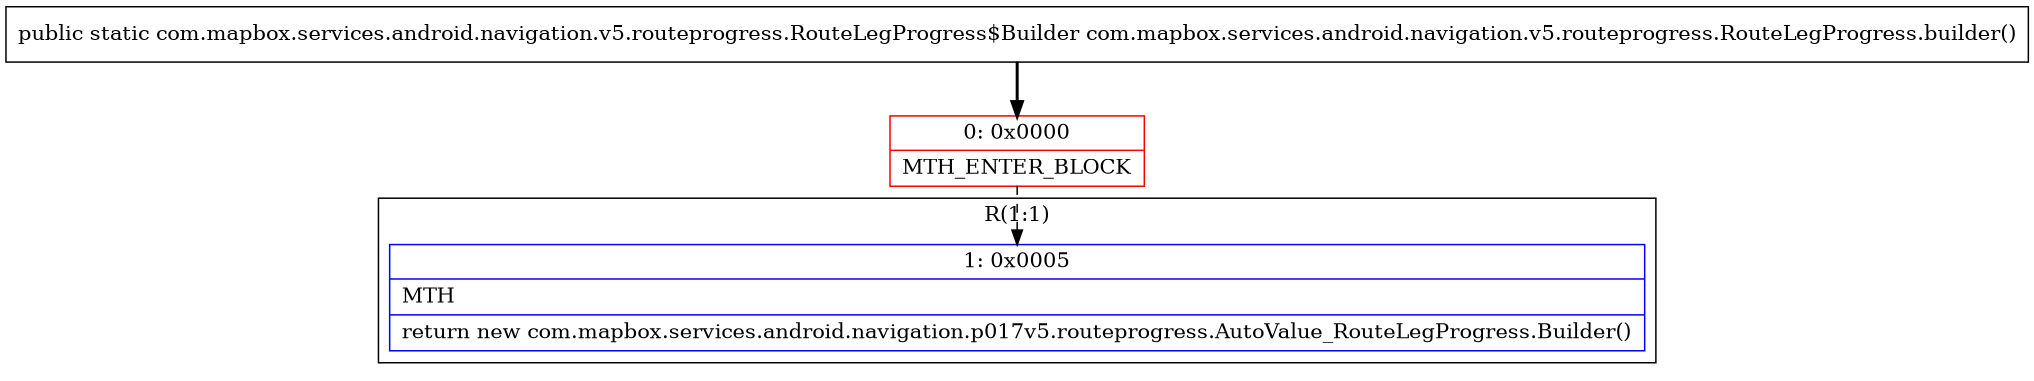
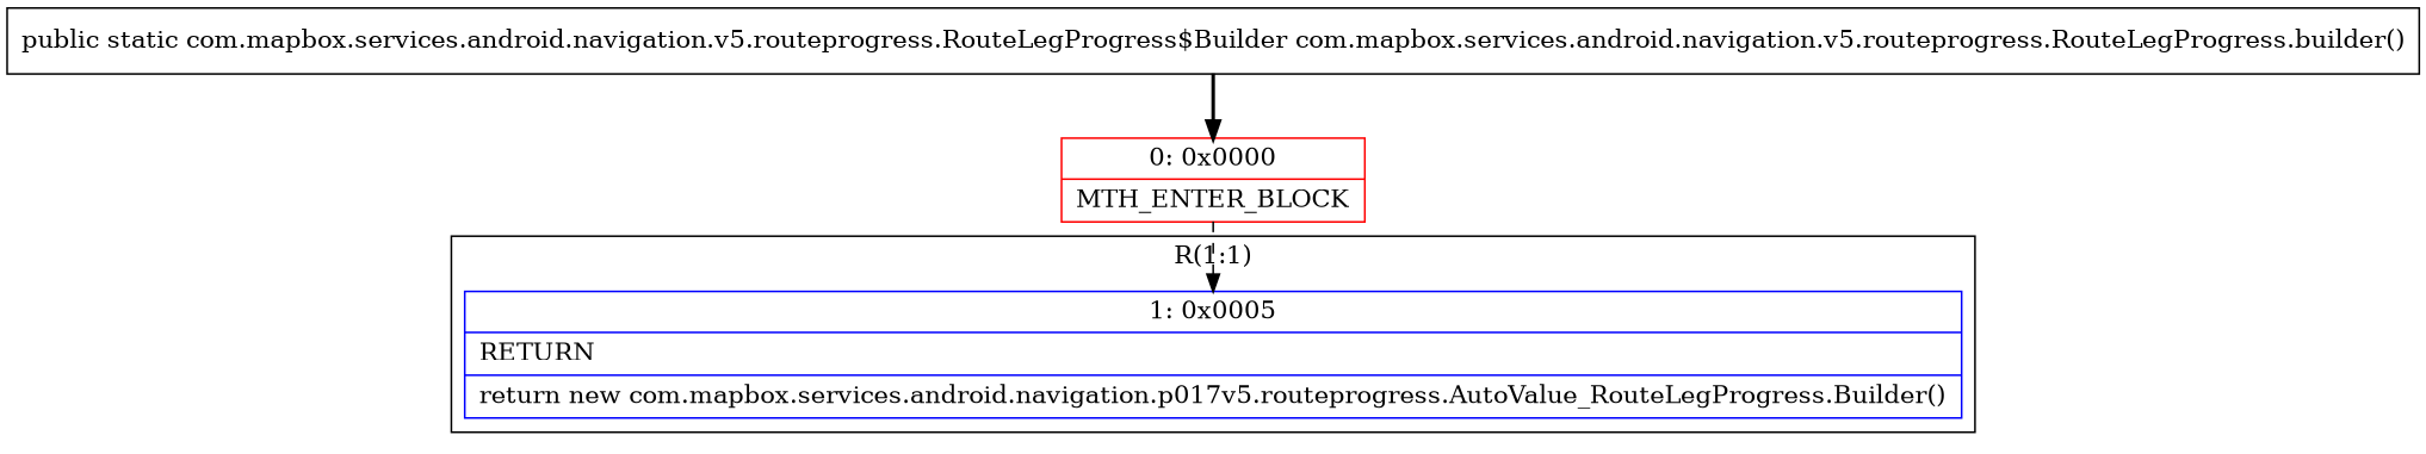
  digraph {
    node [shape=record]
-   n1 [color=blue label="{1\:\ 0x0005|MTH\l|return new com.mapbox.services.android.navigation.p017v5.routeprogress.AutoValue_RouteLegProgress.Builder()\l}"]
+   n1 [color=blue label="{1\:\ 0x0005|RETURN\l|return new com.mapbox.services.android.navigation.p017v5.routeprogress.AutoValue_RouteLegProgress.Builder()\l}"]
    n2 [color=red label="{0\:\ 0x0000|MTH_ENTER_BLOCK\l}"]
    n3 [label="{public static com.mapbox.services.android.navigation.v5.routeprogress.RouteLegProgress$Builder com.mapbox.services.android.navigation.v5.routeprogress.RouteLegProgress.builder() }"]
    subgraph cluster_1 {
      label="R(1:1)"
      n1
    }
    n2 -> n1 [style=dashed]
    n3 -> n2 [style=bold]
  }
